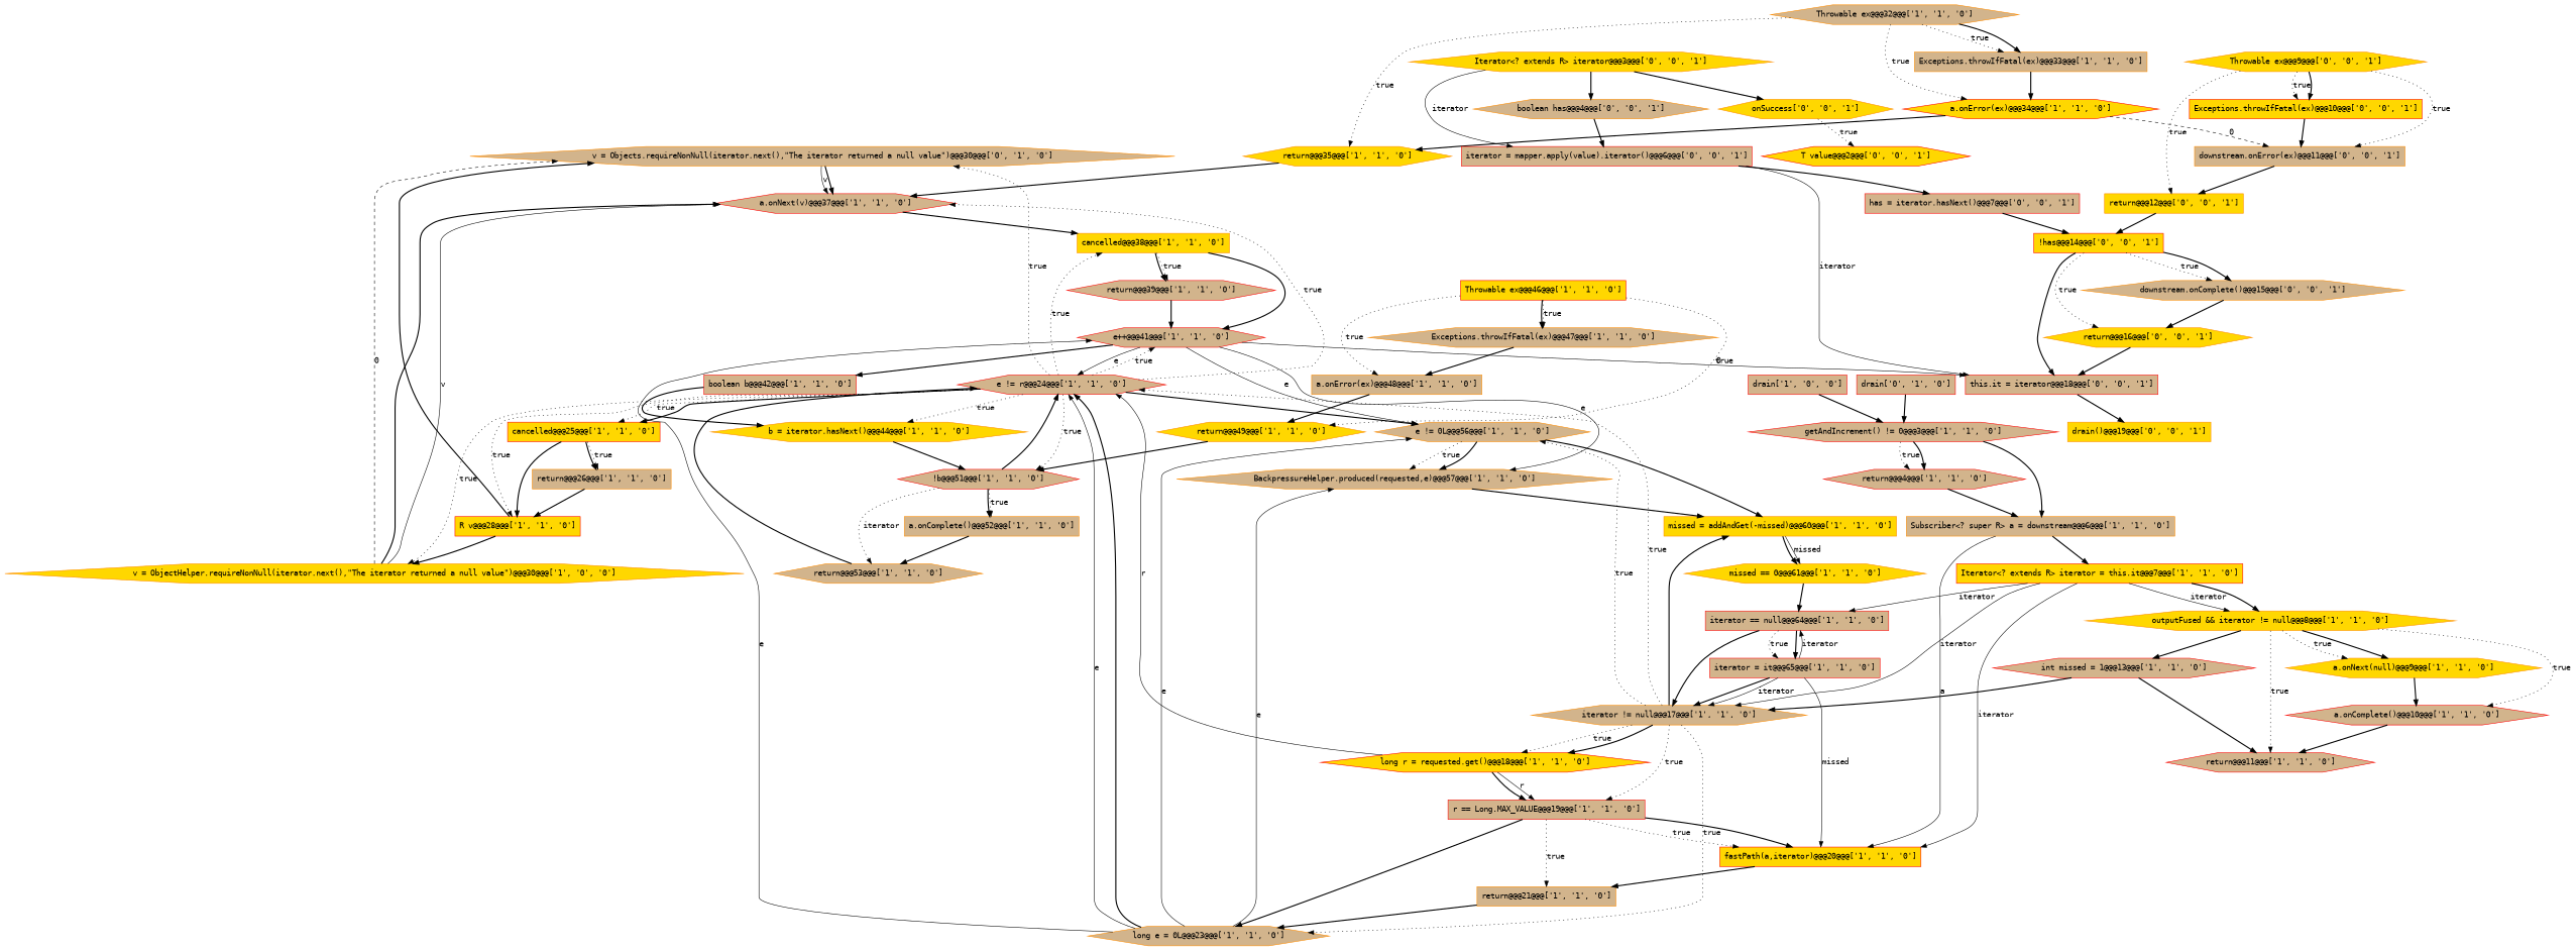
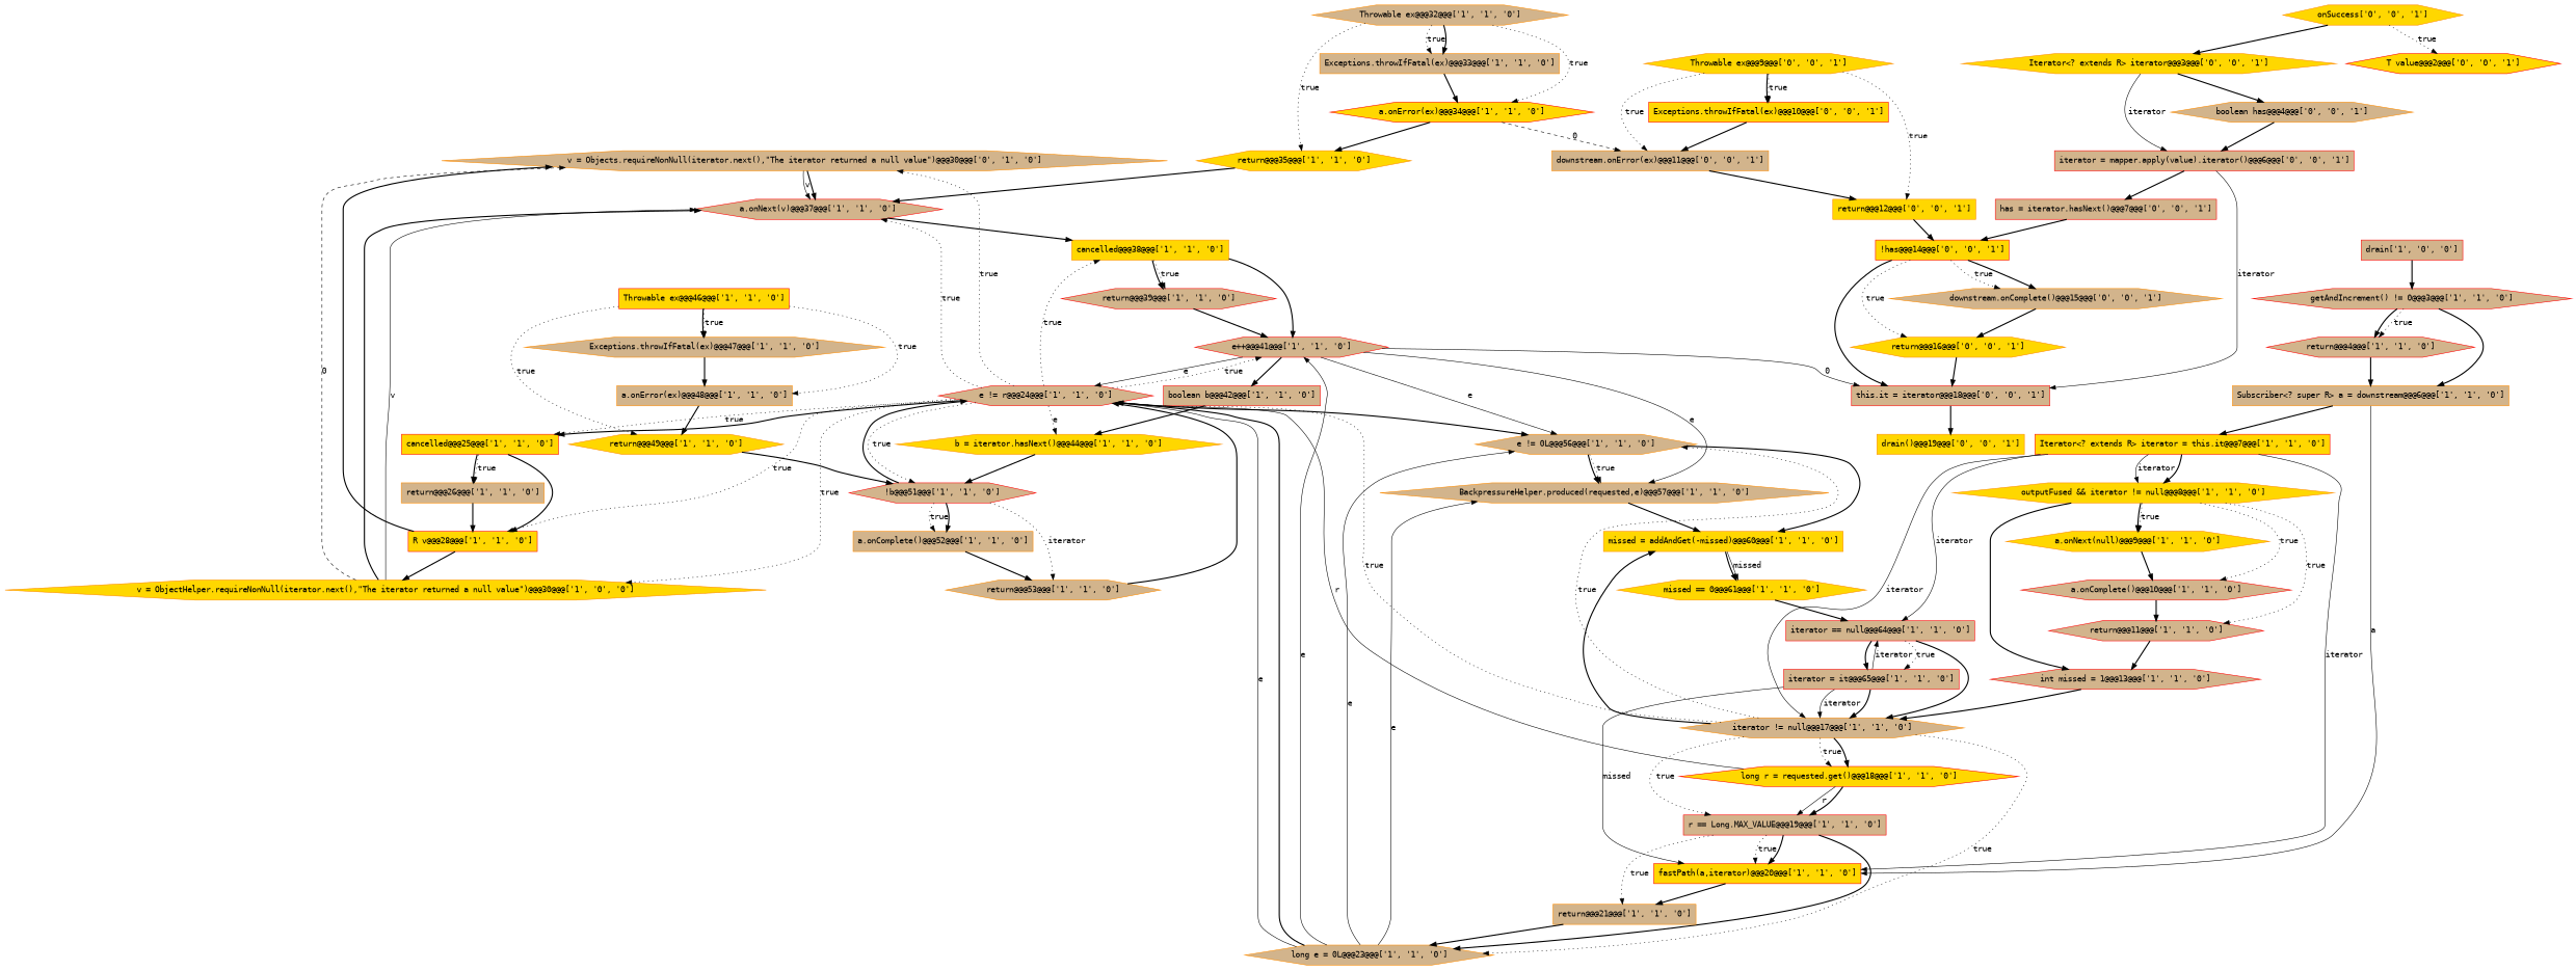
  digraph {
    fontname="DejaVu Sans Mono"
    node [color=darkorange fillcolor=tan fontname="DejaVu Sans Mono" shape=hexagon style=filled]
    edge [fontname="DejaVu Sans Mono" style=bold]
    n1 [label="v = Objects.requireNonNull(iterator.next(),\"The iterator returned a null value\")@@@30@@@['0', '1', '0']"]
    n2 [color=red label="a.onNext(v)@@@37@@@['1', '1', '0']"]
    n3 [fillcolor=gold label="cancelled@@@38@@@['1', '1', '0']" shape=box]
    n4 [fillcolor=gold label="v = ObjectHelper.requireNonNull(iterator.next(),\"The iterator returned a null value\")@@@30@@@['1', '0', '0']"]
    n5 [color=red label="return@@@39@@@['1', '1', '0']"]
    n6 [color=red label="e++@@@41@@@['1', '1', '0']"]
    n7 [color=red label="this.it = iterator@@@18@@@['0', '0', '1']" shape=box]
    n8 [color=red label="e != r@@@24@@@['1', '1', '0']"]
    n9 [label="e != 0L@@@56@@@['1', '1', '0']"]
    n10 [color=red label="boolean b@@@42@@@['1', '1', '0']" shape=box]
    n11 [label="BackpressureHelper.produced(requested,e)@@@57@@@['1', '1', '0']"]
    n12 [fillcolor=gold label="return@@@35@@@['1', '1', '0']"]
    n13 [label="a.onComplete()@@@52@@@['1', '1', '0']" shape=box]
    n14 [label="return@@@53@@@['1', '1', '0']"]
    n15 [fillcolor=gold label="outputFused && iterator != null@@@8@@@['1', '1', '0']"]
    n16 [fillcolor=gold label="a.onNext(null)@@@9@@@['1', '1', '0']"]
    n17 [color=red label="int missed = 1@@@13@@@['1', '1', '0']"]
    n18 [color=red label="a.onComplete()@@@10@@@['1', '1', '0']"]
    n19 [color=red label="return@@@11@@@['1', '1', '0']"]
    n20 [label="iterator != null@@@17@@@['1', '1', '0']"]
    n21 [color=red label="iterator == null@@@64@@@['1', '1', '0']" shape=box]
    n22 [color=red label="iterator = it@@@65@@@['1', '1', '0']" shape=box]
    n23 [color=red label="r == Long.MAX_VALUE@@@19@@@['1', '1', '0']" shape=box]
    n24 [color=red fillcolor=gold label="long r = requested.get()@@@18@@@['1', '1', '0']"]
    n25 [label="long e = 0L@@@23@@@['1', '1', '0']"]
    n26 [fillcolor=gold label="missed = addAndGet(-missed)@@@60@@@['1', '1', '0']" shape=box]
    n27 [color=red fillcolor=gold label="fastPath(a,iterator)@@@20@@@['1', '1', '0']" shape=box]
    n28 [fillcolor=gold label="drain()@@@19@@@['0', '0', '1']" shape=box]
    n29 [fillcolor=gold label="Throwable ex@@@9@@@['0', '0', '1']"]
    n30 [fillcolor=gold label="return@@@12@@@['0', '0', '1']" shape=box]
    n31 [label="downstream.onError(ex)@@@11@@@['0', '0', '1']" shape=box]
    n32 [color=red fillcolor=gold label="Exceptions.throwIfFatal(ex)@@@10@@@['0', '0', '1']" shape=box]
    n33 [color=red fillcolor=gold label="!has@@@14@@@['0', '0', '1']" shape=box]
    n34 [fillcolor=gold label="return@@@16@@@['0', '0', '1']"]
    n35 [label="downstream.onComplete()@@@15@@@['0', '0', '1']"]
    n36 [label="return@@@26@@@['1', '1', '0']" shape=box]
    n37 [color=red fillcolor=gold label="R v@@@28@@@['1', '1', '0']" shape=box]
    n38 [label="Exceptions.throwIfFatal(ex)@@@47@@@['1', '1', '0']"]
    n39 [label="a.onError(ex)@@@48@@@['1', '1', '0']" shape=box]
    n40 [fillcolor=gold label="return@@@49@@@['1', '1', '0']"]
    n41 [color=red fillcolor=gold label="cancelled@@@25@@@['1', '1', '0']" shape=box]
    n42 [fillcolor=gold label="b = iterator.hasNext()@@@44@@@['1', '1', '0']"]
    n43 [color=red label="!b@@@51@@@['1', '1', '0']"]
    n44 [label="Throwable ex@@@32@@@['1', '1', '0']"]
    n45 [label="Exceptions.throwIfFatal(ex)@@@33@@@['1', '1', '0']" shape=box]
    n46 [color=red fillcolor=gold label="a.onError(ex)@@@34@@@['1', '1', '0']"]
    n47 [color=red label="getAndIncrement() != 0@@@3@@@['1', '1', '0']"]
    n48 [color=red label="return@@@4@@@['1', '1', '0']"]
    n49 [label="Subscriber<? super R> a = downstream@@@6@@@['1', '1', '0']" shape=box]
    n50 [color=red fillcolor=gold label="Iterator<? extends R> iterator = this.it@@@7@@@['1', '1', '0']" shape=box]
    n51 [label="return@@@21@@@['1', '1', '0']" shape=box]
    n52 [fillcolor=gold label="missed == 0@@@61@@@['1', '1', '0']"]
    n53 [color=red label="has = iterator.hasNext()@@@7@@@['0', '0', '1']" shape=box]
    n54 [fillcolor=gold label="Iterator<? extends R> iterator@@@3@@@['0', '0', '1']"]
    n55 [color=red label="iterator = mapper.apply(value).iterator()@@@6@@@['0', '0', '1']" shape=box]
    n56 [label="boolean has@@@4@@@['0', '0', '1']"]
    n57 [fillcolor=gold label="onSuccess['0', '0', '1']"]
    n58 [color=red fillcolor=gold label="T value@@@2@@@['0', '0', '1']"]
    n59 [color=red fillcolor=gold label="Throwable ex@@@46@@@['1', '1', '0']" shape=box]
-   n60 [color=red label="drain['0', '1', '0']" shape=box]
    n61 [color=red label="drain['1', '0', '0']" shape=box]
    n1 -> n2 [label=v style=solid]
    n1 -> n2
    n2 -> n3
    n3 -> n5
    n3 -> n5 [label=true style=dotted]
    n3 -> n6
    n4 -> n1 [label=0 style=dashed]
    n4 -> n2
    n4 -> n2 [label=v style=solid]
    n5 -> n6
    n6 -> n7 [label=0 style=solid]
    n6 -> n8 [label=e style=solid]
    n6 -> n9 [label=e style=solid]
    n6 -> n10
    n6 -> n11 [label=e style=solid]
    n7 -> n28
    n8 -> n1 [label=true style=dotted]
    n8 -> n2 [label=true style=dotted]
    n8 -> n3 [label=true style=dotted]
    n8 -> n4 [label=true style=dotted]
    n8 -> n6 [label=true style=dotted]
    n8 -> n9
    n8 -> n37 [label=true style=dotted]
    n8 -> n41 [label=true style=dotted]
    n8 -> n41
-   n8 -> n42 [label=true style=dotted]
+   n8 -> n42 [label=e style=dotted]
    n8 -> n43 [label=true style=dotted]
    n9 -> n11 [label=true style=dotted]
    n9 -> n11
    n9 -> n26
    n10 -> n42
    n11 -> n26
    n12 -> n2
    n13 -> n14
    n14 -> n8
    n15 -> n16
    n15 -> n16 [label=true style=dotted]
    n15 -> n17
    n15 -> n18 [label=true style=dotted]
    n15 -> n19 [label=true style=dotted]
    n16 -> n18
    n17 -> n20
    n18 -> n19
-   n17 -> n19
+   n19 -> n17
    n20 -> n8 [label=true style=dotted]
    n20 -> n9 [label=true style=dotted]
    n20 -> n23 [label=true style=dotted]
    n20 -> n24 [label=true style=dotted]
    n20 -> n24
    n20 -> n25 [label=true style=dotted]
    n20 -> n26
    n21 -> n20
    n21 -> n22 [label=true style=dotted]
    n21 -> n22
    n22 -> n20
    n22 -> n20 [label=iterator style=solid]
    n22 -> n21 [label=iterator style=solid]
    n22 -> n27 [label=missed style=solid]
    n23 -> n25
    n23 -> n27 [label=true style=dotted]
    n23 -> n27
    n23 -> n51 [label=true style=dotted]
    n24 -> n8 [label=r style=solid]
    n24 -> n23 [label=r style=solid]
    n24 -> n23
    n25 -> n6 [label=e style=solid]
    n25 -> n8 [label=e style=solid]
    n25 -> n8
    n25 -> n9 [label=e style=solid]
    n25 -> n11 [label=e style=solid]
    n26 -> n52 [label=missed style=solid]
    n26 -> n52
    n27 -> n51
    n29 -> n30 [label=true style=dotted]
    n29 -> n31 [label=true style=dotted]
    n29 -> n32 [label=true style=dotted]
    n29 -> n32
    n30 -> n33
    n31 -> n30
    n32 -> n31
    n33 -> n7
    n33 -> n34 [label=true style=dotted]
    n33 -> n35 [label=true style=dotted]
    n33 -> n35
    n34 -> n7
    n35 -> n34
    n36 -> n37
    n37 -> n1
    n37 -> n4
    n38 -> n39
    n39 -> n40
    n40 -> n43
    n41 -> n36
    n41 -> n36 [label=true style=dotted]
    n41 -> n37
    n42 -> n43
    n43 -> n8
    n43 -> n13 [label=true style=dotted]
    n43 -> n13
    n43 -> n14 [label=iterator style=dotted]
    n44 -> n12 [label=true style=dotted]
    n44 -> n45 [label=true style=dotted]
    n44 -> n45
    n44 -> n46 [label=true style=dotted]
    n45 -> n46
    n46 -> n12
    n46 -> n31 [label=0 style=dashed]
    n47 -> n48 [label=true style=dotted]
    n47 -> n48
    n47 -> n49
    n48 -> n49
    n49 -> n27 [label=a style=solid]
    n49 -> n50
    n50 -> n15 [label=iterator style=solid]
    n50 -> n15
    n50 -> n20 [label=iterator style=solid]
    n50 -> n21 [label=iterator style=solid]
    n50 -> n27 [label=iterator style=solid]
    n51 -> n25
    n52 -> n21
    n53 -> n33
    n54 -> n55 [label=iterator style=solid]
    n54 -> n56
    n55 -> n7 [label=iterator style=solid]
    n55 -> n53
    n56 -> n55
-   n54 -> n57
+   n57 -> n54
    n57 -> n58 [label=true style=dotted]
    n59 -> n38
    n59 -> n38 [label=true style=dotted]
    n59 -> n39 [label=true style=dotted]
    n59 -> n40 [label=true style=dotted]
-   n60 -> n47
    n61 -> n47
  }
